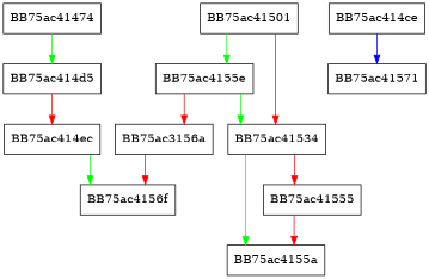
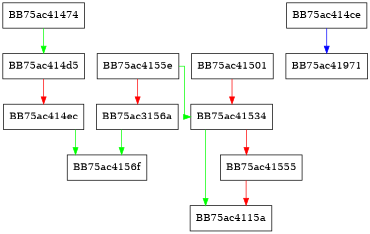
  digraph {
    splines=ortho
    node [shape=box]
    edge [color=red]
    BB75ac41474
    BB75ac414d5
    BB75ac414ec
    BB75ac414ce
-   BB75ac41571
+   BB75ac41571 [label=BB75ac41971]
    BB75ac4156f
    BB75ac41501
    BB75ac4155e
    BB75ac41534
    n10 [label=BB75ac3156a]
-   BB75ac4155a
+   BB75ac4155a [label=BB75ac4115a]
    BB75ac41555
    BB75ac41474 -> BB75ac414d5 [color=green]
    BB75ac414d5 -> BB75ac414ec
    BB75ac414ec -> BB75ac4156f [color=green]
    BB75ac414ce -> BB75ac41571 [color=blue]
-   BB75ac41501 -> BB75ac4155e [color=green]
    BB75ac41501 -> BB75ac41534
    BB75ac4155e -> BB75ac41534 [color=green]
    BB75ac4155e -> n10
    BB75ac41534 -> BB75ac4155a [color=green]
    BB75ac41534 -> BB75ac41555
-   n10 -> BB75ac4156f
+   n10 -> BB75ac4156f [color=green]
    BB75ac41555 -> BB75ac4155a
  }
